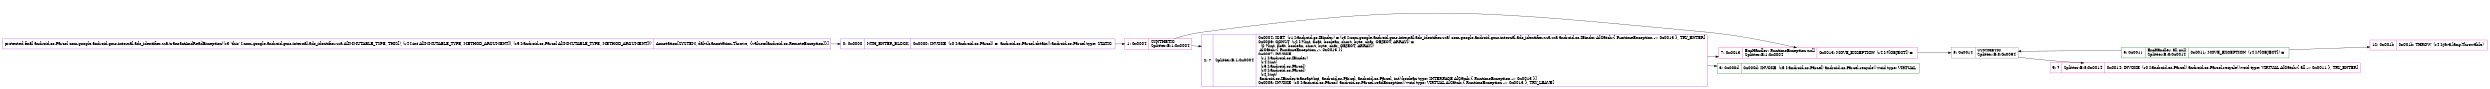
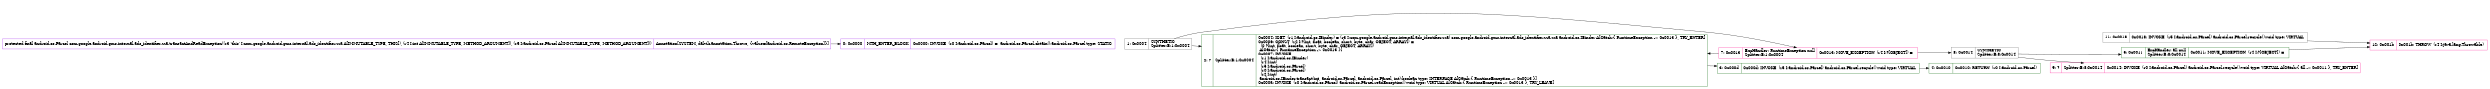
  digraph {
    rankdir=LR
    node [color=darkgreen shape=record]
    n1 [color=purple label="{0\:\ 0x0000|MTH_ENTER_BLOCK\l|0x0000: INVOKE  (r0 I:android.os.Parcel) =  android.os.Parcel.obtain():android.os.Parcel type: STATIC \l}"]
-   n2 [color=deeppink label="{1\:\ 0x0004|SYNTHETIC\lSplitter:B:1:0x0004\l}"]
-   n3 [color=purple label="{2\:\ ?|Splitter:B:1:0x0004\l|0x0004: IGET  (r1 I:android.os.IBinder) = (r3 I:com.google.android.gms.internal.ads_identifier.zza) com.google.android.gms.internal.ads_identifier.zza.zza android.os.IBinder A[Catch:\{ RuntimeException \-\> 0x0013 \}, TRY_ENTER]\l0x0006: CONST  (r2 I:?[int, float, boolean, short, byte, char, OBJECT, ARRAY]) = \l  (0 ?[int, float, boolean, short, byte, char, OBJECT, ARRAY])\l A[Catch:\{ RuntimeException \-\> 0x0013 \}]\l0x0007: INVOKE  \l  (r1 I:android.os.IBinder)\l  (r4 I:int)\l  (r5 I:android.os.Parcel)\l  (r0 I:android.os.Parcel)\l  (r2 I:int)\l android.os.IBinder.transact(int, android.os.Parcel, android.os.Parcel, int):boolean type: INTERFACE A[Catch:\{ RuntimeException \-\> 0x0013 \}]\l0x000a: INVOKE  (r0 I:android.os.Parcel) android.os.Parcel.readException():void type: VIRTUAL A[Catch:\{ RuntimeException \-\> 0x0013 \}, TRY_LEAVE]\l}"]
+   n2 [color=gray40 label="{1\:\ 0x0004|SYNTHETIC\lSplitter:B:1:0x0004\l}"]
+   n3 [label="{2\:\ ?|Splitter:B:1:0x0004\l|0x0004: IGET  (r1 I:android.os.IBinder) = (r3 I:com.google.android.gms.internal.ads_identifier.zza) com.google.android.gms.internal.ads_identifier.zza.zza android.os.IBinder A[Catch:\{ RuntimeException \-\> 0x0013 \}, TRY_ENTER]\l0x0006: CONST  (r2 I:?[int, float, boolean, short, byte, char, OBJECT, ARRAY]) = \l  (0 ?[int, float, boolean, short, byte, char, OBJECT, ARRAY])\l A[Catch:\{ RuntimeException \-\> 0x0013 \}]\l0x0007: INVOKE  \l  (r1 I:android.os.IBinder)\l  (r4 I:int)\l  (r5 I:android.os.Parcel)\l  (r0 I:android.os.Parcel)\l  (r2 I:int)\l android.os.IBinder.transact(int, android.os.Parcel, android.os.Parcel, int):boolean type: INTERFACE A[Catch:\{ RuntimeException \-\> 0x0013 \}]\l0x000a: INVOKE  (r0 I:android.os.Parcel) android.os.Parcel.readException():void type: VIRTUAL A[Catch:\{ RuntimeException \-\> 0x0013 \}, TRY_LEAVE]\l}"]
    n4 [color=deeppink label="{7\:\ 0x0013|ExcHandler: RuntimeException null\lSplitter:B:1:0x0004\l|0x0013: MOVE_EXCEPTION  (r4 I:?[OBJECT]) =  \l}"]
    n5 [label="{3\:\ 0x000d|0x000d: INVOKE  (r5 I:android.os.Parcel) android.os.Parcel.recycle():void type: VIRTUAL \l}"]
-   n6 [color=gray40 label="{8\:\ 0x0014|SYNTHETIC\lSplitter:B:8:0x0064\l}"]
+   n6 [color=gray40 label="{8\:\ 0x0014|SYNTHETIC\lSplitter:B:8:0x0014\l}"]
+   n7 [label="{4\:\ 0x0010|0x0010: RETURN  (r0 I:android.os.Parcel) \l}"]
    n8 [label="{5\:\ 0x0011|ExcHandler: all null\lSplitter:B:8:0x0014\l|0x0011: MOVE_EXCEPTION  (r4 I:?[OBJECT]) =  \l}"]
    n9 [color=deeppink label="{12\:\ 0x001b|0x001b: THROW  (r4 I:java.lang.Throwable) \l}"]
+   n10 [color=gray40 label="{11\:\ 0x0018|0x0018: INVOKE  (r5 I:android.os.Parcel) android.os.Parcel.recycle():void type: VIRTUAL \l}"]
    n11 [color=deeppink label="{9\:\ ?|Splitter:B:8:0x0014\l|0x0014: INVOKE  (r0 I:android.os.Parcel) android.os.Parcel.recycle():void type: VIRTUAL A[Catch:\{ all \-\> 0x0011 \}, TRY_ENTER]\l}"]
    n12 [color=purple label="{protected final android.os.Parcel com.google.android.gms.internal.ads_identifier.zza.transactAndReadException((r3 'this' I:com.google.android.gms.internal.ads_identifier.zza A[IMMUTABLE_TYPE, THIS]), (r4 I:int A[IMMUTABLE_TYPE, METHOD_ARGUMENT]), (r5 I:android.os.Parcel A[IMMUTABLE_TYPE, METHOD_ARGUMENT]))  | Annotation[SYSTEM, dalvik.annotation.Throws, \{value=[android.os.RemoteException]\}]\l}"]
-   n1 -> n2
    n2 -> n3
    n2 -> n4
-   n3 -> n4
+   n4 -> n3
    n3 -> n5
    n4 -> n6
-   n8 -> n6
+   n5 -> n7
+   n6 -> n8
    n6 -> n11
    n8 -> n9
+   n10 -> n9
    n12 -> n1
  }
